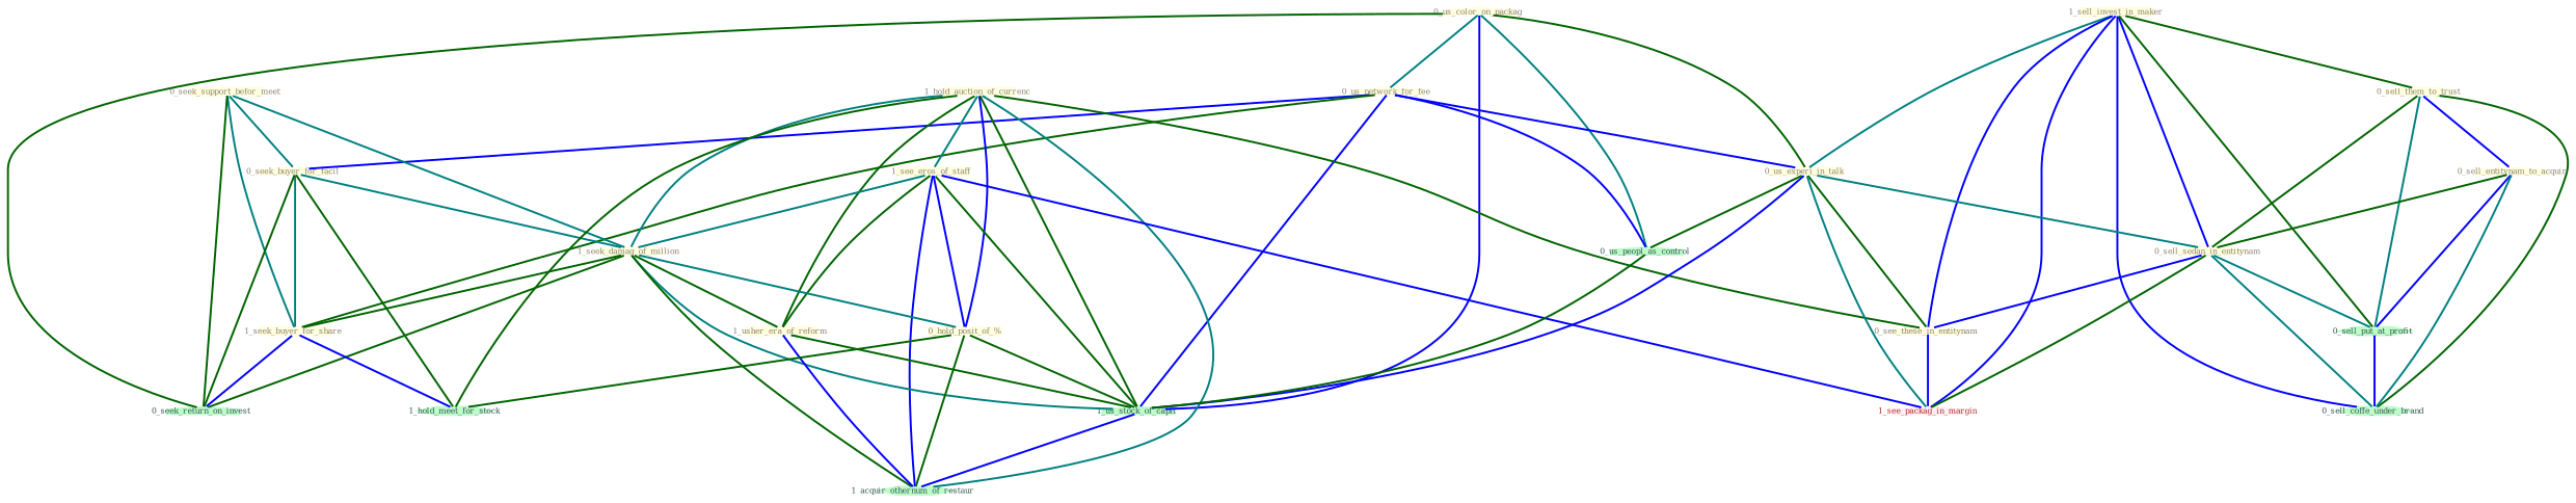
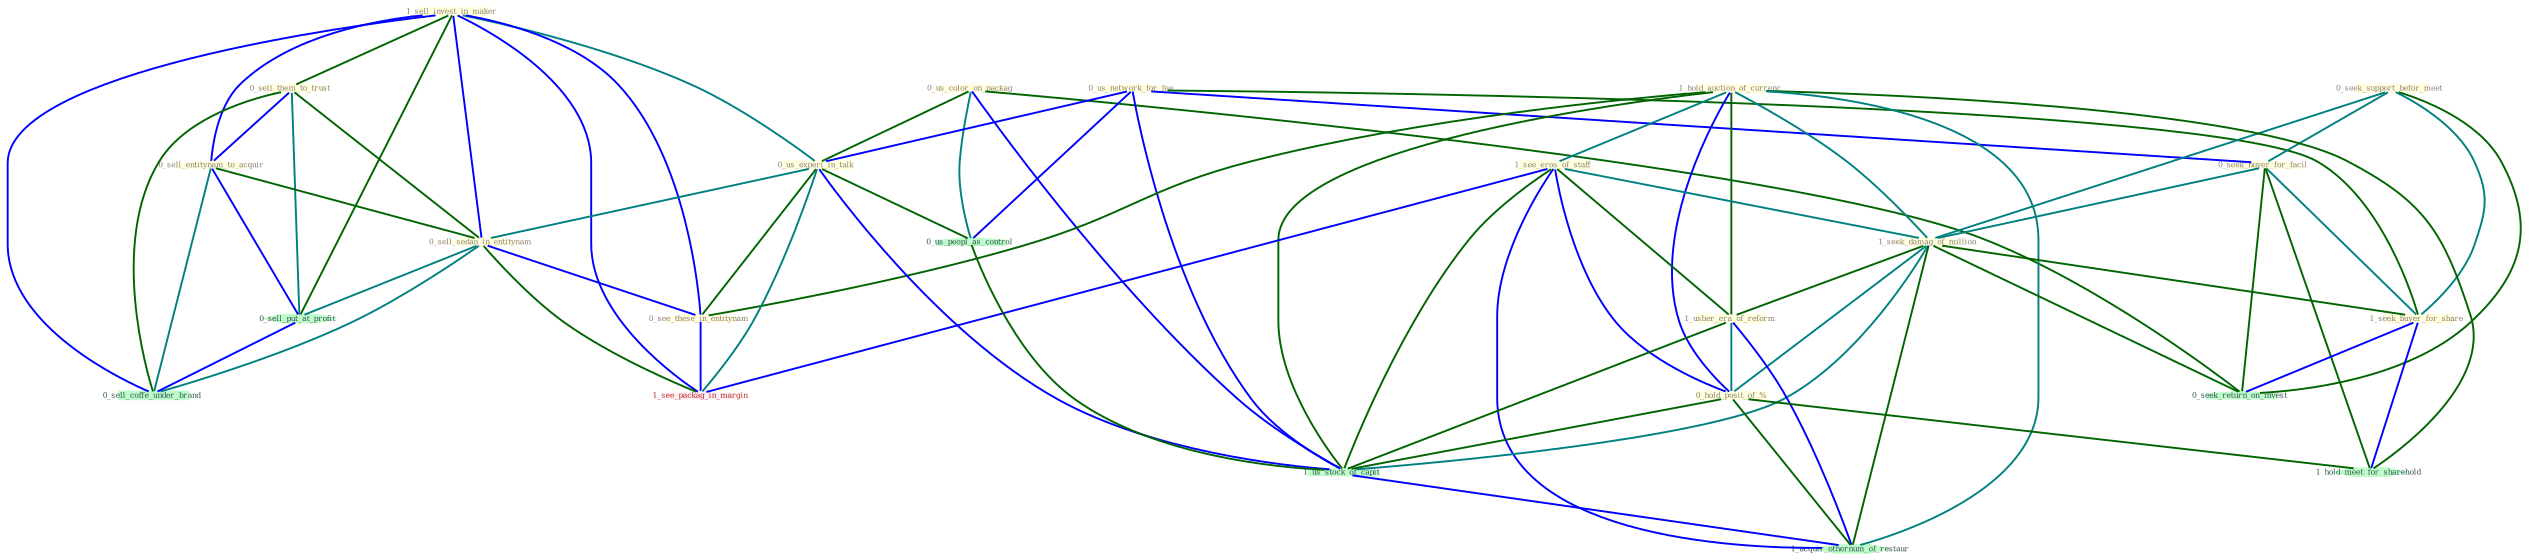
  graph {
    node [color="#ffffe0" fixedsize=true fontcolor="#8b7d6b" fontsize=4 shape=house style=filled]
    edge [color=darkgreen w=1]
    "0_us_color_on_packag " [height=.06 width=.5]
    "0_us_network_for_fee " [height=.06 width=.5]
    "0_seek_support_befor_meet " [height=.06 shape=box width=.5]
    "1_sell_invest_in_maker " [height=.06 shape=box width=.5]
    "0_seek_buyer_for_facil " [height=.06 width=.5]
    "1_hold_auction_of_currenc " [height=.06 shape=box width=.5]
    "1_see_eros_of_staff " [height=.06 shape=box width=.5]
    "0_sell_them_to_trust " [height=.06 shape=hexagon width=.5]
    "0_us_experi_in_talk " [height=.06 shape=box width=.5]
    "1_seek_damag_of_million " [height=.06 shape=hexagon width=.5]
    n11 [height=.06 label="0_sell_entitynam_to_acquir" width=.5]
    "1_usher_era_of_reform " [height=.06 shape=box width=.5]
    "0_sell_sedan_in_entitynam " [height=.06 shape=hexagon width=.5]
    "0_see_these_in_entitynam " [height=.06 width=.5]
    n15 [height=.06 label="0_hold_posit_of_%" shape=box width=.5]
    "1_seek_buyer_for_share " [height=.06 shape=box width=.5]
    n17 [color="#fff0f5" fontcolor="#b22222" height=.06 label="1_see_packag_in_margin" width=.5]
    "0_us_peopl_as_control " [color="#BDFCC9" fontcolor="#2f4f4f" height=.06 width=.5]
    "0_seek_return_on_invest " [color="#BDFCC9" fontcolor="#2f4f4f" height=.06 width=.5]
    "1_us_stock_of_capit " [color="#BDFCC9" fontcolor="#2f4f4f" height=.06 width=.5]
    "0_sell_put_at_profit " [color="#BDFCC9" fontcolor="#2f4f4f" height=.06 shape=hexagon width=.5]
-   "0_sell_coffe_under_brand " [color="#BDFCC9" fontcolor="#2f4f4f" height=.06 shape=hexagon width=.5]
-   "1_hold_meet_for_sharehold " [color="#BDFCC9" fontcolor="#2f4f4f" height=.06 shape=hexagon width=.5 label="1_hold_meet_for_stock"]
+   "0_sell_coffe_under_brand " [color="#BDFCC9" fontcolor="#2f4f4f" height=.06 shape=box width=.5]
+   "1_hold_meet_for_sharehold " [color="#BDFCC9" fontcolor="#2f4f4f" height=.06 shape=hexagon width=.5]
    "1_acquir_othernum_of_restaur " [color="#BDFCC9" fontcolor="#2f4f4f" height=.06 shape=hexagon width=.5]
    subgraph sub_1 {
      "0_us_color_on_packag "
      "0_us_network_for_fee "
      "0_seek_support_befor_meet "
      "1_sell_invest_in_maker "
      "0_seek_buyer_for_facil "
      "1_hold_auction_of_currenc "
      "1_see_eros_of_staff "
      "0_sell_them_to_trust "
      "0_us_experi_in_talk "
      "1_seek_damag_of_million "
      n11
      "1_usher_era_of_reform "
      "0_sell_sedan_in_entitynam "
      "0_see_these_in_entitynam "
      n15
      "1_seek_buyer_for_share "
    }
    subgraph sub_2 {
      n17
    }
-   "0_us_color_on_packag " -- "0_us_network_for_fee " [color=teal]
    "0_us_color_on_packag " -- "0_us_experi_in_talk "
    "0_us_color_on_packag " -- "0_us_peopl_as_control " [color=teal]
    "0_us_color_on_packag " -- "0_seek_return_on_invest "
    "0_us_color_on_packag " -- "1_us_stock_of_capit " [color=blue]
    "0_us_network_for_fee " -- "0_seek_buyer_for_facil " [color=blue]
    "0_us_network_for_fee " -- "0_us_experi_in_talk " [color=blue]
    "0_us_network_for_fee " -- "1_seek_buyer_for_share "
    "0_us_network_for_fee " -- "0_us_peopl_as_control " [color=blue]
    "0_us_network_for_fee " -- "1_us_stock_of_capit " [color=blue]
    "0_seek_support_befor_meet " -- "0_seek_buyer_for_facil " [color=teal]
    "0_seek_support_befor_meet " -- "1_seek_damag_of_million " [color=teal]
    "0_seek_support_befor_meet " -- "1_seek_buyer_for_share " [color=teal]
    "0_seek_support_befor_meet " -- "0_seek_return_on_invest "
    "1_sell_invest_in_maker " -- "0_sell_them_to_trust "
    "1_sell_invest_in_maker " -- "0_us_experi_in_talk " [color=teal]
+   "1_sell_invest_in_maker " -- n11 [color=blue]
    "1_sell_invest_in_maker " -- "0_sell_sedan_in_entitynam " [color=blue w=2]
    "1_sell_invest_in_maker " -- "0_see_these_in_entitynam " [color=blue]
    "1_sell_invest_in_maker " -- n17 [color=blue]
    "1_sell_invest_in_maker " -- "0_sell_put_at_profit "
    "1_sell_invest_in_maker " -- "0_sell_coffe_under_brand " [color=blue]
    "0_seek_buyer_for_facil " -- "1_seek_damag_of_million " [color=teal]
    "0_seek_buyer_for_facil " -- "1_seek_buyer_for_share " [color=teal w=3]
    "0_seek_buyer_for_facil " -- "0_seek_return_on_invest "
    "0_seek_buyer_for_facil " -- "1_hold_meet_for_sharehold "
    "1_hold_auction_of_currenc " -- "1_see_eros_of_staff " [color=teal]
    "1_hold_auction_of_currenc " -- "1_seek_damag_of_million " [color=teal]
    "1_hold_auction_of_currenc " -- "1_usher_era_of_reform "
    "1_hold_auction_of_currenc " -- "0_see_these_in_entitynam "
    "1_hold_auction_of_currenc " -- n15 [color=blue w=2]
    "1_hold_auction_of_currenc " -- "1_us_stock_of_capit "
    "1_hold_auction_of_currenc " -- "1_hold_meet_for_sharehold "
    "1_hold_auction_of_currenc " -- "1_acquir_othernum_of_restaur " [color=teal]
    "1_see_eros_of_staff " -- "1_seek_damag_of_million " [color=teal]
    "1_see_eros_of_staff " -- "1_usher_era_of_reform "
    "1_see_eros_of_staff " -- n15 [color=blue]
    "1_see_eros_of_staff " -- n17 [color=blue]
    "1_see_eros_of_staff " -- "1_us_stock_of_capit "
    "1_see_eros_of_staff " -- "1_acquir_othernum_of_restaur " [color=blue]
    "0_sell_them_to_trust " -- n11 [color=blue w=2]
    "0_sell_them_to_trust " -- "0_sell_sedan_in_entitynam "
    "0_sell_them_to_trust " -- "0_sell_put_at_profit " [color=teal]
    "0_sell_them_to_trust " -- "0_sell_coffe_under_brand "
    "0_us_experi_in_talk " -- "0_sell_sedan_in_entitynam " [color=teal]
    "0_us_experi_in_talk " -- "0_see_these_in_entitynam "
    "0_us_experi_in_talk " -- n17 [color=teal]
    "0_us_experi_in_talk " -- "0_us_peopl_as_control "
    "0_us_experi_in_talk " -- "1_us_stock_of_capit " [color=blue]
    "1_seek_damag_of_million " -- "1_usher_era_of_reform "
    "1_seek_damag_of_million " -- n15 [color=teal]
    "1_seek_damag_of_million " -- "1_seek_buyer_for_share "
    "1_seek_damag_of_million " -- "0_seek_return_on_invest "
    "1_seek_damag_of_million " -- "1_us_stock_of_capit " [color=teal]
    "1_seek_damag_of_million " -- "1_acquir_othernum_of_restaur "
    n11 -- "0_sell_sedan_in_entitynam "
    n11 -- "0_sell_put_at_profit " [color=blue]
    n11 -- "0_sell_coffe_under_brand " [color=teal]
+   "1_usher_era_of_reform " -- n15 [color=teal]
    "1_usher_era_of_reform " -- "1_us_stock_of_capit "
    "1_usher_era_of_reform " -- "1_acquir_othernum_of_restaur " [color=blue]
    "0_sell_sedan_in_entitynam " -- "0_see_these_in_entitynam " [color=blue w=2]
    "0_sell_sedan_in_entitynam " -- n17
    "0_sell_sedan_in_entitynam " -- "0_sell_put_at_profit " [color=teal]
    "0_sell_sedan_in_entitynam " -- "0_sell_coffe_under_brand " [color=teal]
    "0_see_these_in_entitynam " -- n17 [color=blue w=2]
    n15 -- "1_us_stock_of_capit "
    n15 -- "1_hold_meet_for_sharehold "
    n15 -- "1_acquir_othernum_of_restaur "
    "1_seek_buyer_for_share " -- "0_seek_return_on_invest " [color=blue]
    "1_seek_buyer_for_share " -- "1_hold_meet_for_sharehold " [color=blue]
    "0_us_peopl_as_control " -- "1_us_stock_of_capit "
    "1_us_stock_of_capit " -- "1_acquir_othernum_of_restaur " [color=blue]
    "0_sell_put_at_profit " -- "0_sell_coffe_under_brand " [color=blue]
  }
